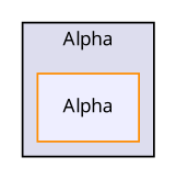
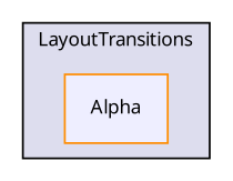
  digraph {
    compound=true
    fontname="Noto Sans"
    n1 [fillcolor="#eeeeff" fontname="Noto Sans" fontsize=10 label=Alpha pencolor=black shape=box style=filled color=darkorange]
    subgraph cluster_1 {
      bgcolor="#ddddee"
      fontsize=10
-     label=Alpha
+     label=LayoutTransitions
      pencolor=black
      n1
    }
  }
